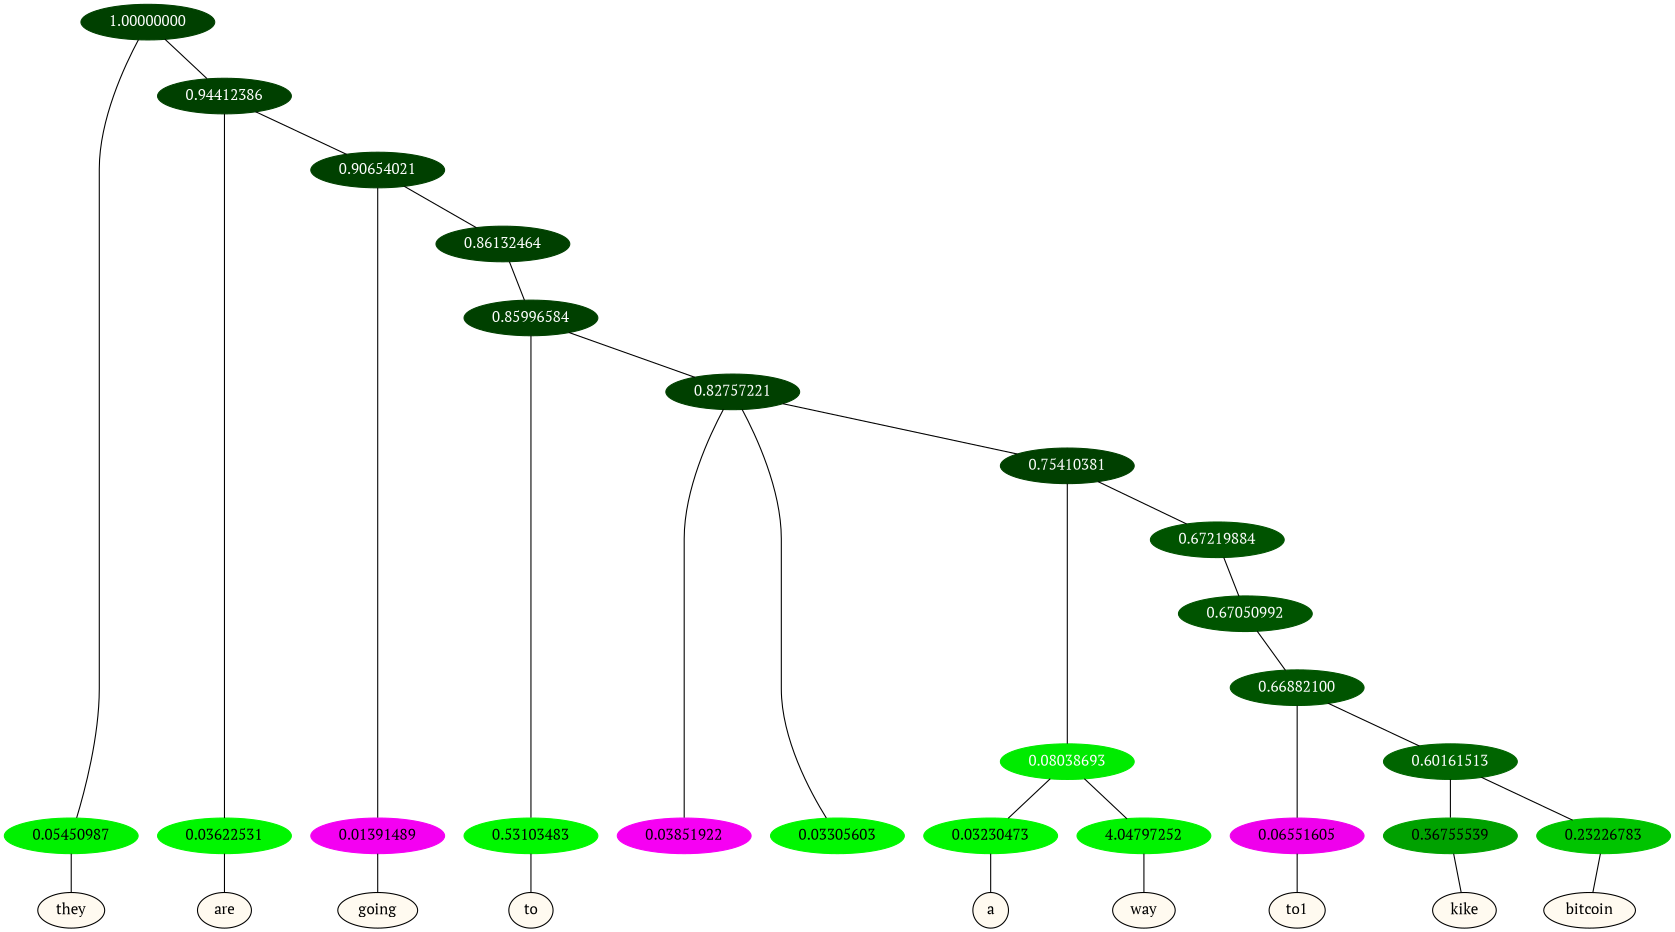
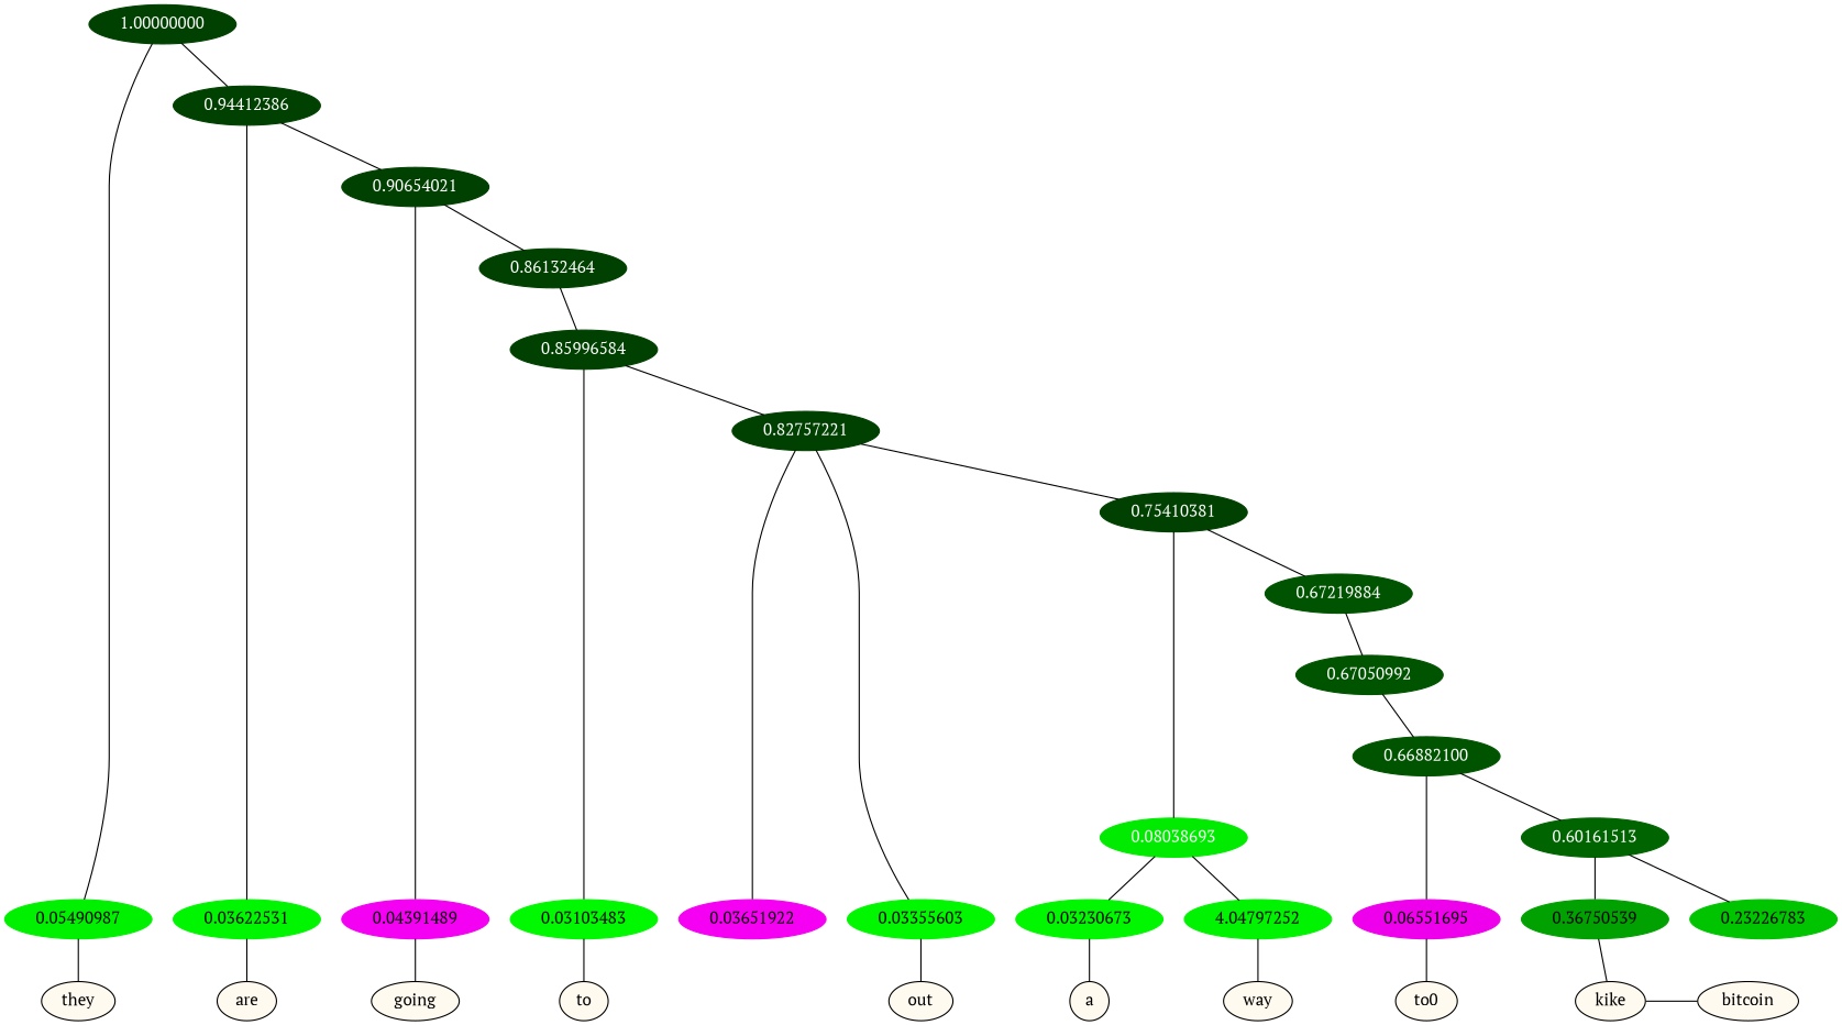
  graph {
    fontname="PT Serif"
    node [color=black fontname="PT Serif" format=png nodesep=0.001 ordering=out overlap_scaling=0.01 ranksep=0.001 style=filled fontcolor=grey99]
    edge [fontname="PT Serif"]
    n1 [fillcolor=floralwhite height=0.15 label=they style="filled,solid" width=0.15 fontcolor=""]
    n2 [fillcolor=floralwhite height=0.15 label=are style="filled,solid" width=0.15 fontcolor=""]
    n3 [fillcolor=floralwhite height=0.15 label=going style="filled,solid" width=0.15 fontcolor=""]
    n4 [fillcolor=floralwhite height=0.15 label=to style="filled,solid" width=0.15 fontcolor=""]
+   n5 [fillcolor=floralwhite height=0.15 label=out style="filled,solid" width=0.15 fontcolor=""]
    n6 [fillcolor=floralwhite height=0.15 label=a style="filled,solid" width=0.15 fontcolor=""]
    n7 [fillcolor=floralwhite height=0.15 label=way style="filled,solid" width=0.15 fontcolor=""]
-   n8 [fillcolor=floralwhite height=0.15 label=to1 style="filled,solid" width=0.15 fontcolor=""]
+   n8 [fillcolor=floralwhite height=0.15 label=to0 style="filled,solid" width=0.15 fontcolor=""]
    n9 [fillcolor=floralwhite height=0.15 label=kike style="filled,solid" width=0.15 fontcolor=""]
    n10 [fillcolor=floralwhite height=0.15 label=bitcoin style="filled,solid" width=0.15 fontcolor=""]
-   n11 [color="0.334 1.000 0.945" fontcolor=black height=0.15 label=0.05450987 width=0.15]
+   n11 [color="0.334 1.000 0.945" fontcolor=black height=0.15 label=0.05490987 width=0.15]
    n12 [color="0.334 1.000 0.964" fontcolor=black height=0.15 label=0.03622531 width=0.15]
-   n13 [color="0.835 1.000 0.956" fontcolor=black height=0.15 label=0.01391489 width=0.15]
-   n14 [color="0.334 1.000 0.969" fontcolor=black height=0.15 label=0.53103483 width=0.15]
-   n15 [color="0.835 1.000 0.961" fontcolor=black height=0.15 label=0.03851922 width=0.15]
-   n16 [color="0.334 1.000 0.966" fontcolor=black height=0.15 label=0.03305603 width=0.15]
-   n17 [color="0.334 1.000 0.968" fontcolor=black height=0.15 label=0.03230473 width=0.15]
+   n13 [color="0.835 1.000 0.956" fontcolor=black height=0.15 label=0.04391489 width=0.15]
+   n14 [color="0.334 1.000 0.969" fontcolor=black height=0.15 label=0.03103483 width=0.15]
+   n15 [color="0.835 1.000 0.961" fontcolor=black height=0.15 label=0.03651922 width=0.15]
+   n16 [color="0.334 1.000 0.966" fontcolor=black height=0.15 label=0.03355603 width=0.15]
+   n17 [color="0.334 1.000 0.968" fontcolor=black height=0.15 label=0.03230673 width=0.15]
    n18 [color="0.334 1.000 0.952" fontcolor=black height=0.15 label=4.04797252 width=0.15]
-   n19 [color="0.835 1.000 0.934" fontcolor=black height=0.15 label=0.06551605 width=0.15]
-   n20 [color="0.334 1.000 0.632" fontcolor=black height=0.15 label=0.36755539 width=0.15]
+   n19 [color="0.835 1.000 0.934" fontcolor=black height=0.15 label=0.06551695 width=0.15]
+   n20 [color="0.334 1.000 0.632" fontcolor=black height=0.15 label=0.36750539 width=0.15]
    n21 [color="0.334 1.000 0.768" fontcolor=black height=0.15 label=0.23226783 width=0.15]
    n22 [color="0.334 1.000 0.250" height=0.15 label=1.00000000 width=0.15]
    n23 [color="0.334 1.000 0.250" height=0.15 label=0.94412386 width=0.15]
    n24 [color="0.334 1.000 0.250" height=0.15 label=0.90654021 width=0.15]
    n25 [color="0.334 1.000 0.250" height=0.15 label=0.86132464 width=0.15]
    n26 [color="0.334 1.000 0.250" height=0.15 label=0.85996584 width=0.15]
    n27 [color="0.334 1.000 0.250" height=0.15 label=0.82757221 width=0.15]
    n28 [color="0.334 1.000 0.250" height=0.15 label=0.75410381 width=0.15]
    n29 [color="0.334 1.000 0.920" height=0.15 label=0.08038693 width=0.15]
    n30 [color="0.334 1.000 0.328" height=0.15 label=0.67219884 width=0.15]
    n31 [color="0.334 1.000 0.329" height=0.15 label=0.67050992 width=0.15]
    n32 [color="0.334 1.000 0.331" height=0.15 label=0.66882100 width=0.15]
    n33 [color="0.334 1.000 0.398" height=0.15 label=0.60161513 width=0.15]
    subgraph sub_1 {
      rank=same
      n1
      n2
      n3
      n4
+     n5
      n6
      n7
      n8
      n9
      n10
    }
    subgraph sub_2 {
      rank=same
      n11
      n12
      n13
      n14
      n15
      n16
      n17
      n18
      n19
      n20
      n21
    }
    n11 -- n1
    n12 -- n2
    n13 -- n3
    n14 -- n4
+   n16 -- n5
    n17 -- n6
    n18 -- n7
    n19 -- n8
    n20 -- n9
-   n21 -- n10
+   n9 -- n10
    n22 -- n11
    n22 -- n23
    n23 -- n12
    n23 -- n24
    n24 -- n13
    n24 -- n25
    n25 -- n26
    n26 -- n14
    n26 -- n27
    n27 -- n15
    n27 -- n16
    n27 -- n28
    n28 -- n29
    n28 -- n30
    n29 -- n17
    n29 -- n18
    n30 -- n31
    n31 -- n32
    n32 -- n19
    n32 -- n33
    n33 -- n20
    n33 -- n21
  }
